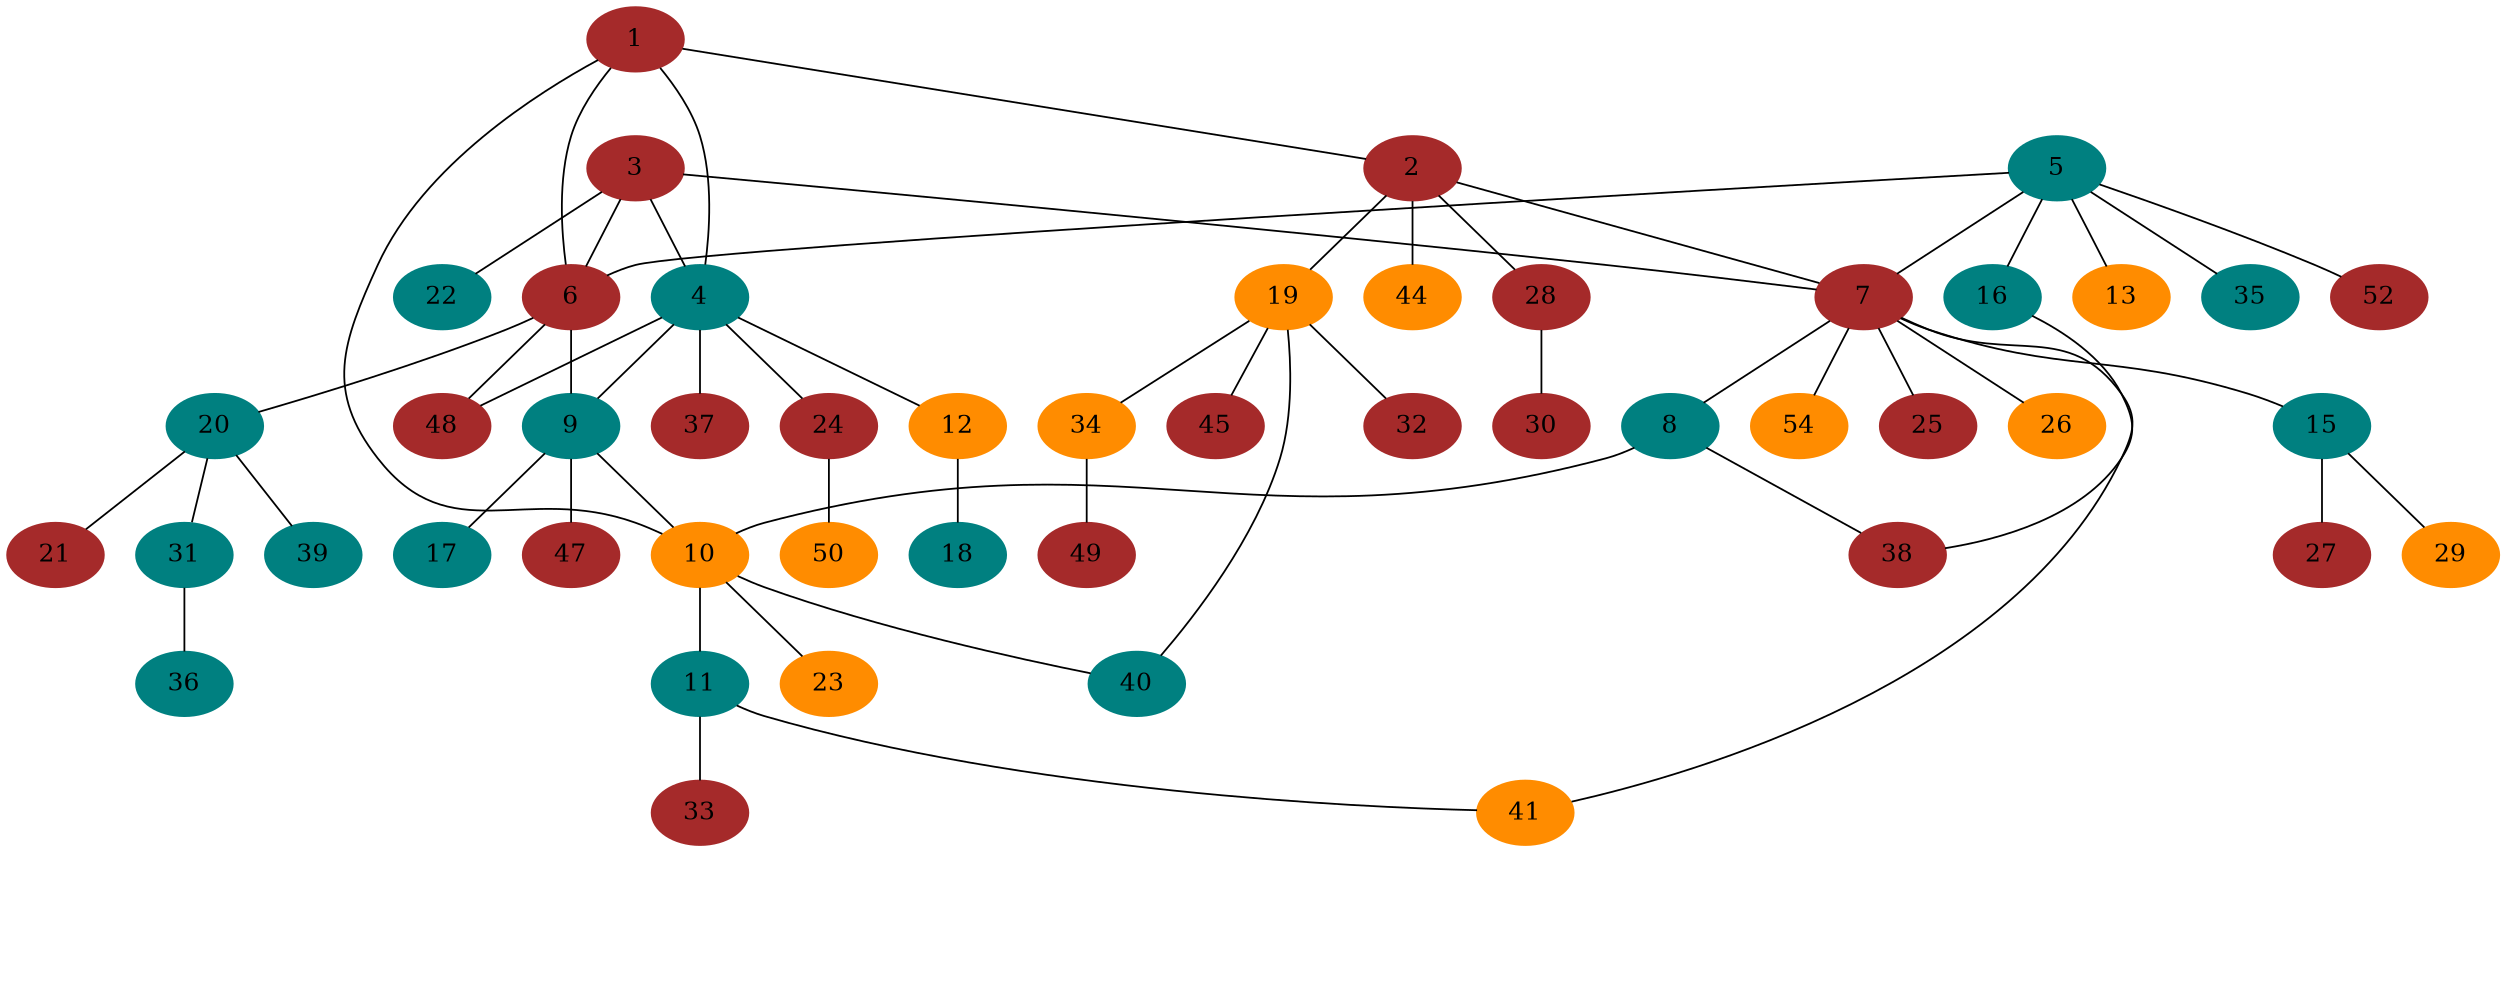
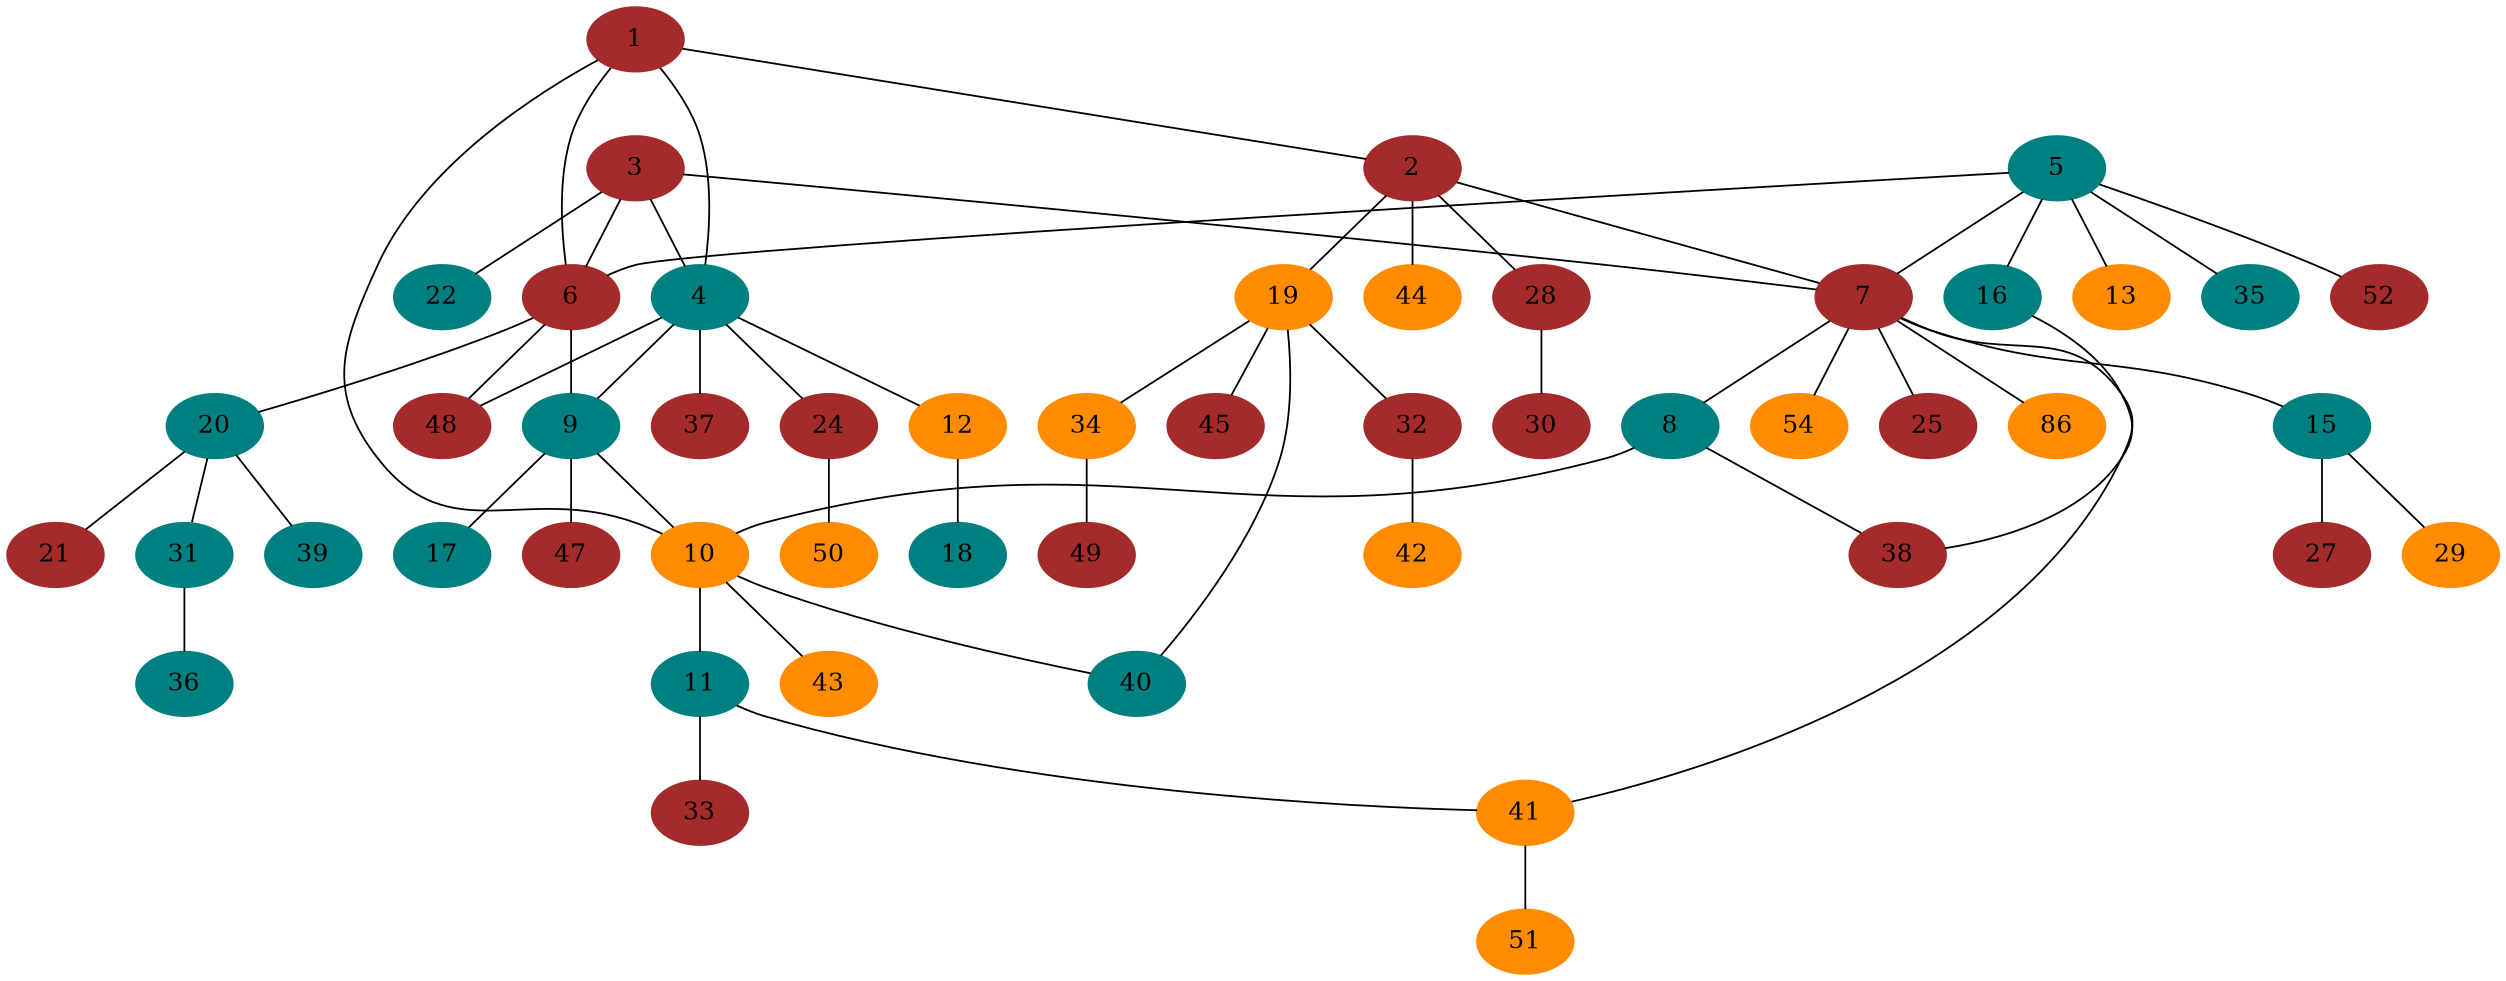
  graph {
    node [color=brown style=filled]
    1
    2
    4 [color=teal]
    6
    10 [color=darkorange]
    7
    19 [color=darkorange]
    28
    44 [color=darkorange]
    9 [color=teal]
    12 [color=darkorange]
    24
    37
    48
    20 [color=teal]
    11 [color=teal]
-   23 [color=darkorange]
+   23 [color=darkorange label=43]
    40 [color=teal]
    8 [color=teal]
    n20 [color=darkorange label=54]
    15 [color=teal]
    25
-   26 [color=darkorange]
+   26 [color=darkorange label=86]
    41 [color=darkorange]
    32
    34 [color=darkorange]
    45
    30
    3
    22 [color=teal]
    17 [color=teal]
    47
    18 [color=teal]
    50 [color=darkorange]
    5 [color=teal]
    13 [color=darkorange]
    16 [color=teal]
    35 [color=teal]
    52
    38
    21
    31 [color=teal]
    39 [color=teal]
    27
    29 [color=darkorange]
+   51 [color=darkorange]
    33
+   42 [color=darkorange]
    49
    36 [color=teal]
    1 -- 2
    1 -- 4
    1 -- 6
    1 -- 10
    2 -- 7
    2 -- 19
    2 -- 28
    2 -- 44
    4 -- 9
    4 -- 12
    4 -- 24
    4 -- 37
    4 -- 48
    6 -- 9
    6 -- 48
    6 -- 20
    10 -- 11
    10 -- 23
    10 -- 40
    7 -- 8
    7 -- n20
    7 -- 15
    7 -- 25
    7 -- 26
    7 -- 41
    19 -- 40
    19 -- 32
    19 -- 34
    19 -- 45
    28 -- 30
    9 -- 10
    9 -- 17
    9 -- 47
    12 -- 18
    24 -- 50
    20 -- 21
    20 -- 31
    20 -- 39
    11 -- 41
    11 -- 33
    8 -- 10
    8 -- 38
    15 -- 27
    15 -- 29
+   41 -- 51
+   32 -- 42
    34 -- 49
    3 -- 4
    3 -- 6
    3 -- 7
    3 -- 22
    5 -- 6
    5 -- 7
    5 -- 13
    5 -- 16
    5 -- 35
    5 -- 52
    16 -- 38
    31 -- 36
  }
